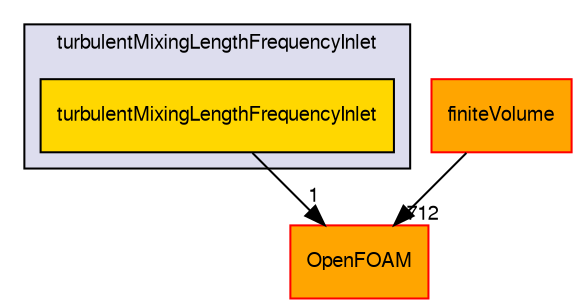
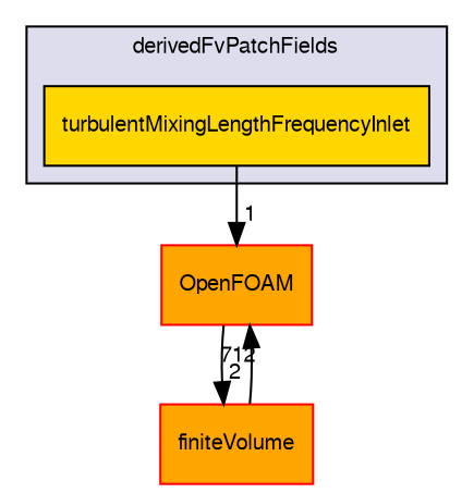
  digraph {
    compound=true
    node [fillcolor=orange fontname=FreeSans fontsize=10 shape=box style=filled color=red]
    edge [labeldistance=1.5 labelfontname=FreeSans labelfontsize=10]
    n1 [fillcolor=gold label=turbulentMixingLengthFrequencyInlet pencolor=black color=""]
    n2 [label=OpenFOAM]
    n3 [label=finiteVolume]
    subgraph cluster_1 {
      bgcolor="#ddddee"
      fontname=FreeSans
      fontsize=10
-     label=turbulentMixingLengthFrequencyInlet
+     label=derivedFvPatchFields
      pencolor=black
      n1
    }
    n1 -> n2 [headlabel=1]
+   n2 -> n3 [headlabel=2]
    n3 -> n2 [headlabel=712]
  }
